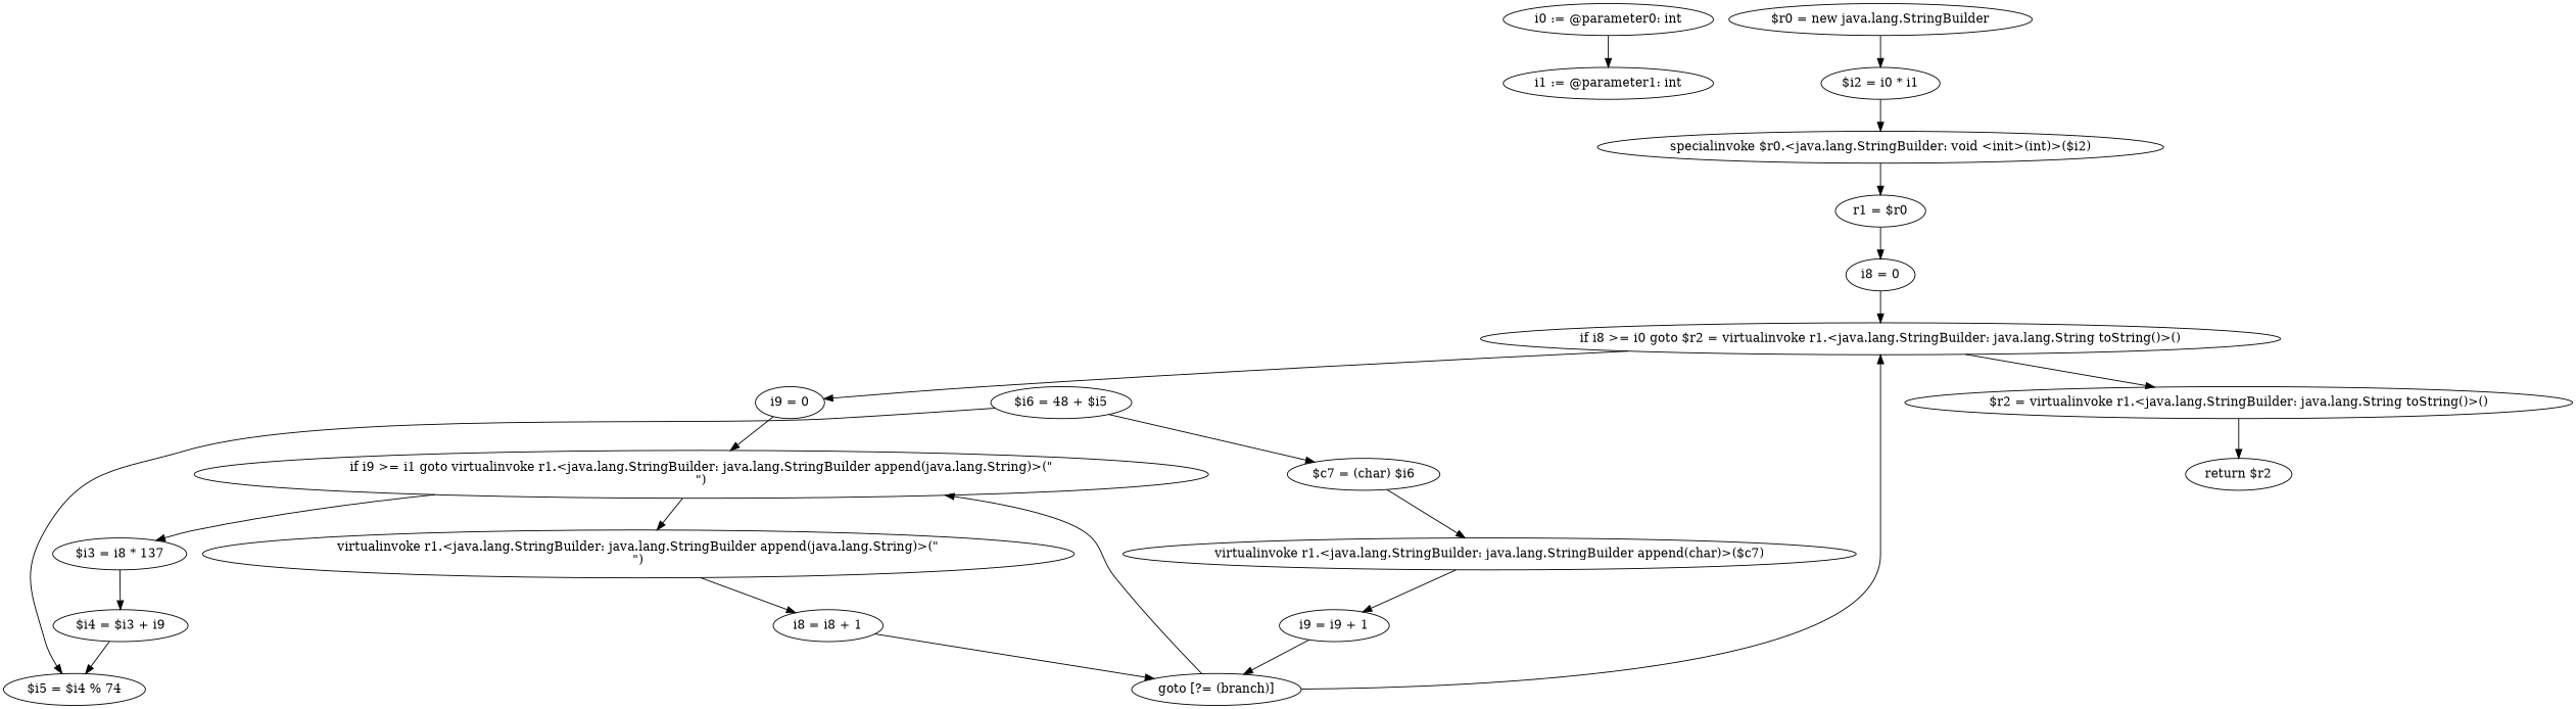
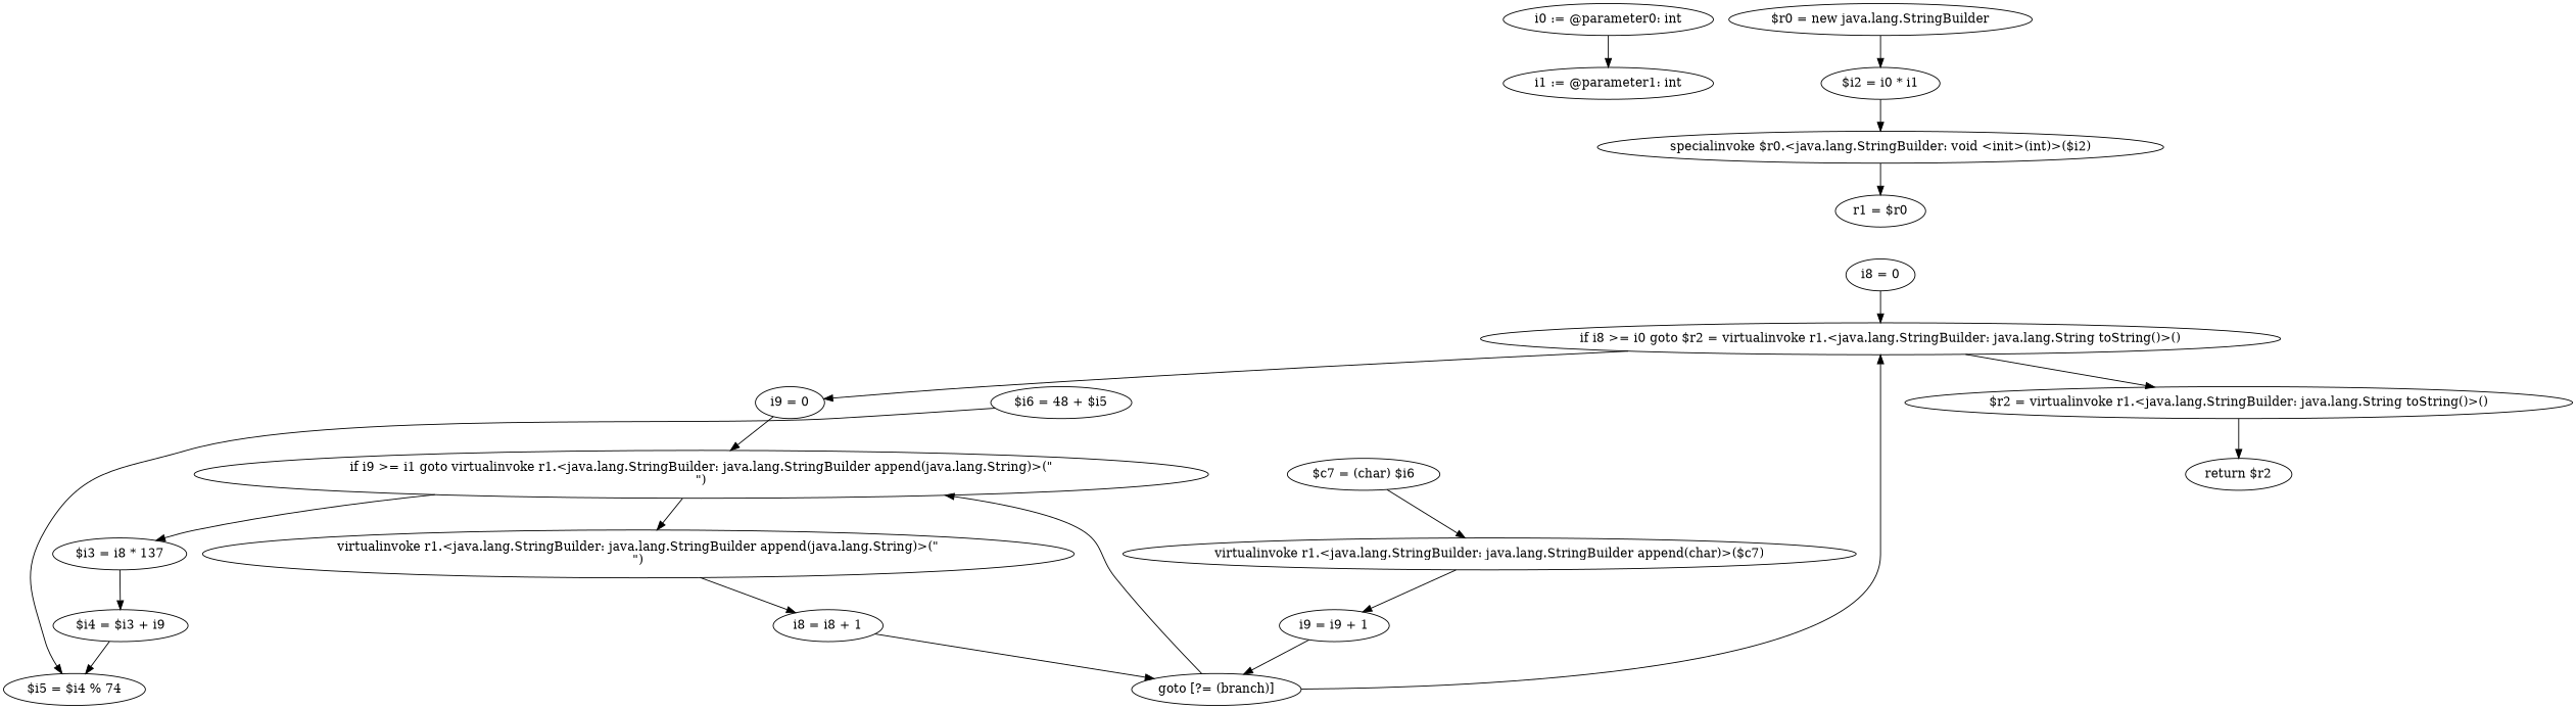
  digraph {
    "i0 := @parameter0: int"
    "i1 := @parameter1: int"
    "$r0 = new java.lang.StringBuilder"
    "$i2 = i0 * i1"
    "specialinvoke $r0.<java.lang.StringBuilder: void <init>(int)>($i2)"
    "r1 = $r0"
    "i8 = 0"
    "if i8 >= i0 goto $r2 = virtualinvoke r1.<java.lang.StringBuilder: java.lang.String toString()>()"
    "i9 = 0"
    "$r2 = virtualinvoke r1.<java.lang.StringBuilder: java.lang.String toString()>()"
    "if i9 >= i1 goto virtualinvoke r1.<java.lang.StringBuilder: java.lang.StringBuilder append(java.lang.String)>(\"\n\")"
    "return $r2"
    "$i3 = i8 * 137"
    "virtualinvoke r1.<java.lang.StringBuilder: java.lang.StringBuilder append(java.lang.String)>(\"\n\")"
    "$i4 = $i3 + i9"
    "i8 = i8 + 1"
    "$i5 = $i4 % 74"
    "$i6 = 48 + $i5"
    "$c7 = (char) $i6"
    "virtualinvoke r1.<java.lang.StringBuilder: java.lang.StringBuilder append(char)>($c7)"
    "i9 = i9 + 1"
    "goto [?= (branch)]"
    "i0 := @parameter0: int" -> "i1 := @parameter1: int"
    "$r0 = new java.lang.StringBuilder" -> "$i2 = i0 * i1"
    "$i2 = i0 * i1" -> "specialinvoke $r0.<java.lang.StringBuilder: void <init>(int)>($i2)"
    "specialinvoke $r0.<java.lang.StringBuilder: void <init>(int)>($i2)" -> "r1 = $r0"
-   "r1 = $r0" -> "i8 = 0"
    "i8 = 0" -> "if i8 >= i0 goto $r2 = virtualinvoke r1.<java.lang.StringBuilder: java.lang.String toString()>()"
    "if i8 >= i0 goto $r2 = virtualinvoke r1.<java.lang.StringBuilder: java.lang.String toString()>()" -> "i9 = 0"
    "if i8 >= i0 goto $r2 = virtualinvoke r1.<java.lang.StringBuilder: java.lang.String toString()>()" -> "$r2 = virtualinvoke r1.<java.lang.StringBuilder: java.lang.String toString()>()"
    "i9 = 0" -> "if i9 >= i1 goto virtualinvoke r1.<java.lang.StringBuilder: java.lang.StringBuilder append(java.lang.String)>(\"\n\")"
    "$r2 = virtualinvoke r1.<java.lang.StringBuilder: java.lang.String toString()>()" -> "return $r2"
    "if i9 >= i1 goto virtualinvoke r1.<java.lang.StringBuilder: java.lang.StringBuilder append(java.lang.String)>(\"\n\")" -> "$i3 = i8 * 137"
    "if i9 >= i1 goto virtualinvoke r1.<java.lang.StringBuilder: java.lang.StringBuilder append(java.lang.String)>(\"\n\")" -> "virtualinvoke r1.<java.lang.StringBuilder: java.lang.StringBuilder append(java.lang.String)>(\"\n\")"
    "$i3 = i8 * 137" -> "$i4 = $i3 + i9"
    "virtualinvoke r1.<java.lang.StringBuilder: java.lang.StringBuilder append(java.lang.String)>(\"\n\")" -> "i8 = i8 + 1"
    "$i4 = $i3 + i9" -> "$i5 = $i4 % 74"
    "i8 = i8 + 1" -> "goto [?= (branch)]"
    "$i6 = 48 + $i5" -> "$i5 = $i4 % 74"
-   "$i6 = 48 + $i5" -> "$c7 = (char) $i6"
    "$c7 = (char) $i6" -> "virtualinvoke r1.<java.lang.StringBuilder: java.lang.StringBuilder append(char)>($c7)"
    "virtualinvoke r1.<java.lang.StringBuilder: java.lang.StringBuilder append(char)>($c7)" -> "i9 = i9 + 1"
    "i9 = i9 + 1" -> "goto [?= (branch)]"
    "goto [?= (branch)]" -> "if i8 >= i0 goto $r2 = virtualinvoke r1.<java.lang.StringBuilder: java.lang.String toString()>()"
    "goto [?= (branch)]" -> "if i9 >= i1 goto virtualinvoke r1.<java.lang.StringBuilder: java.lang.StringBuilder append(java.lang.String)>(\"\n\")"
  }
